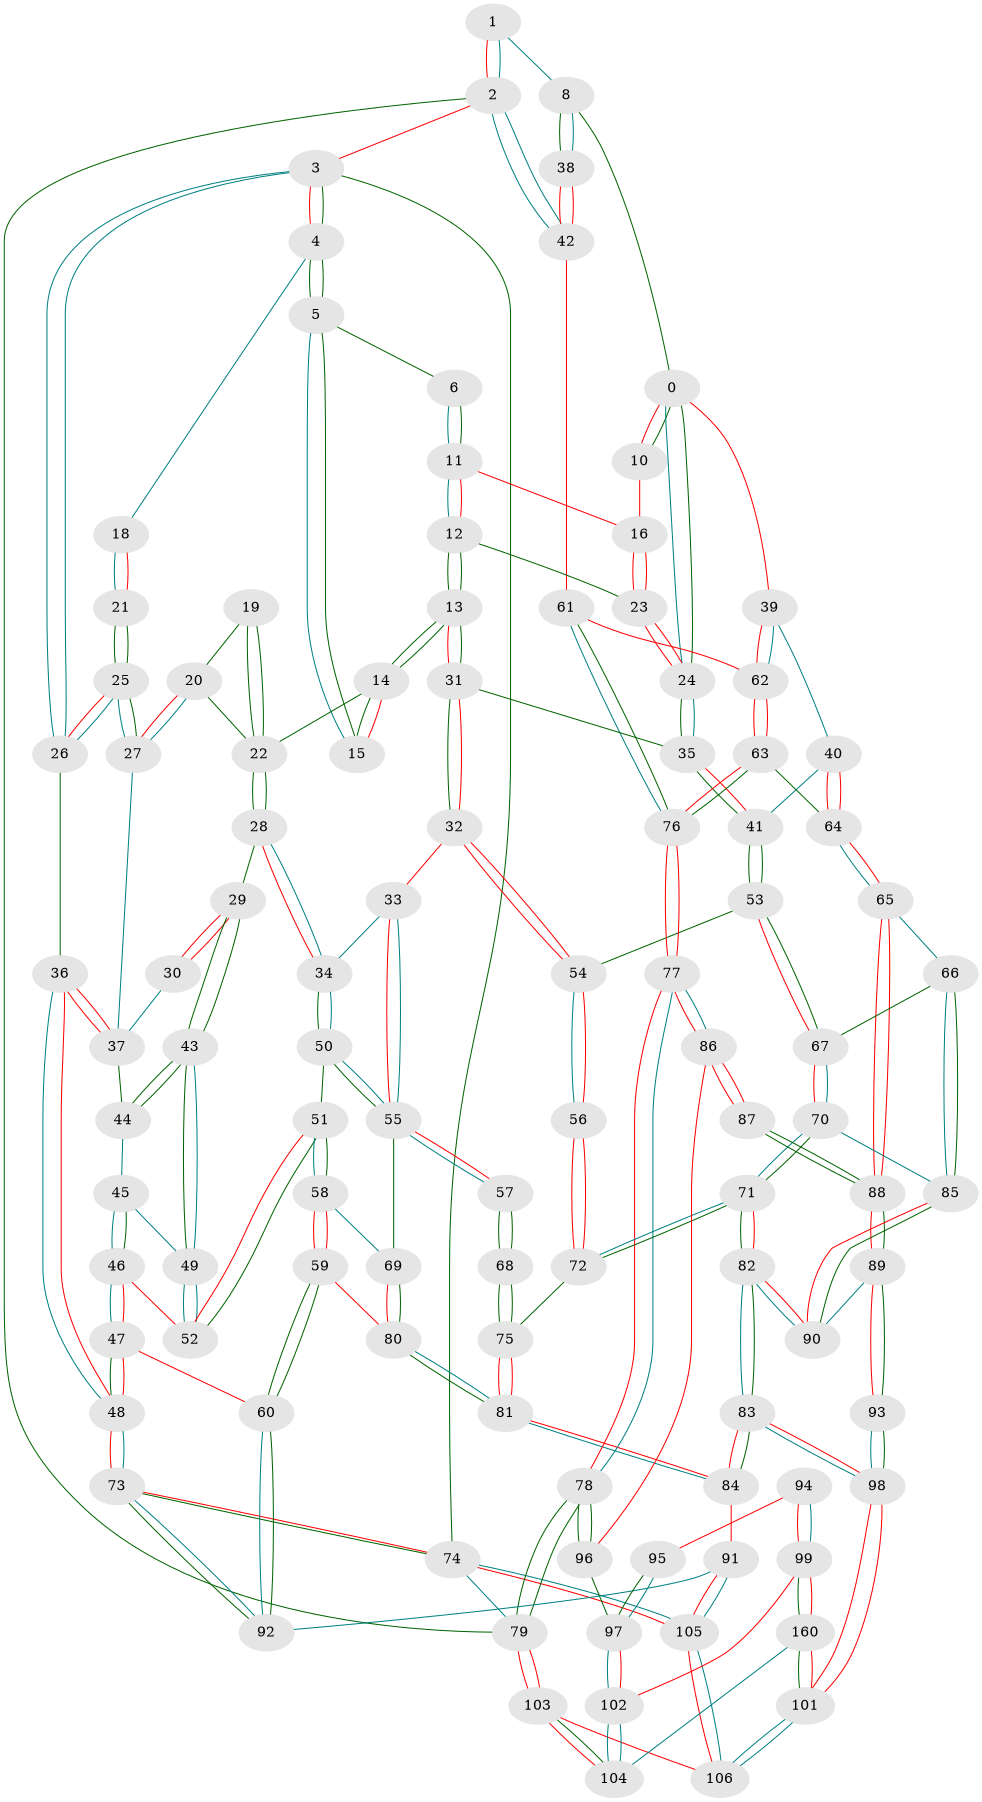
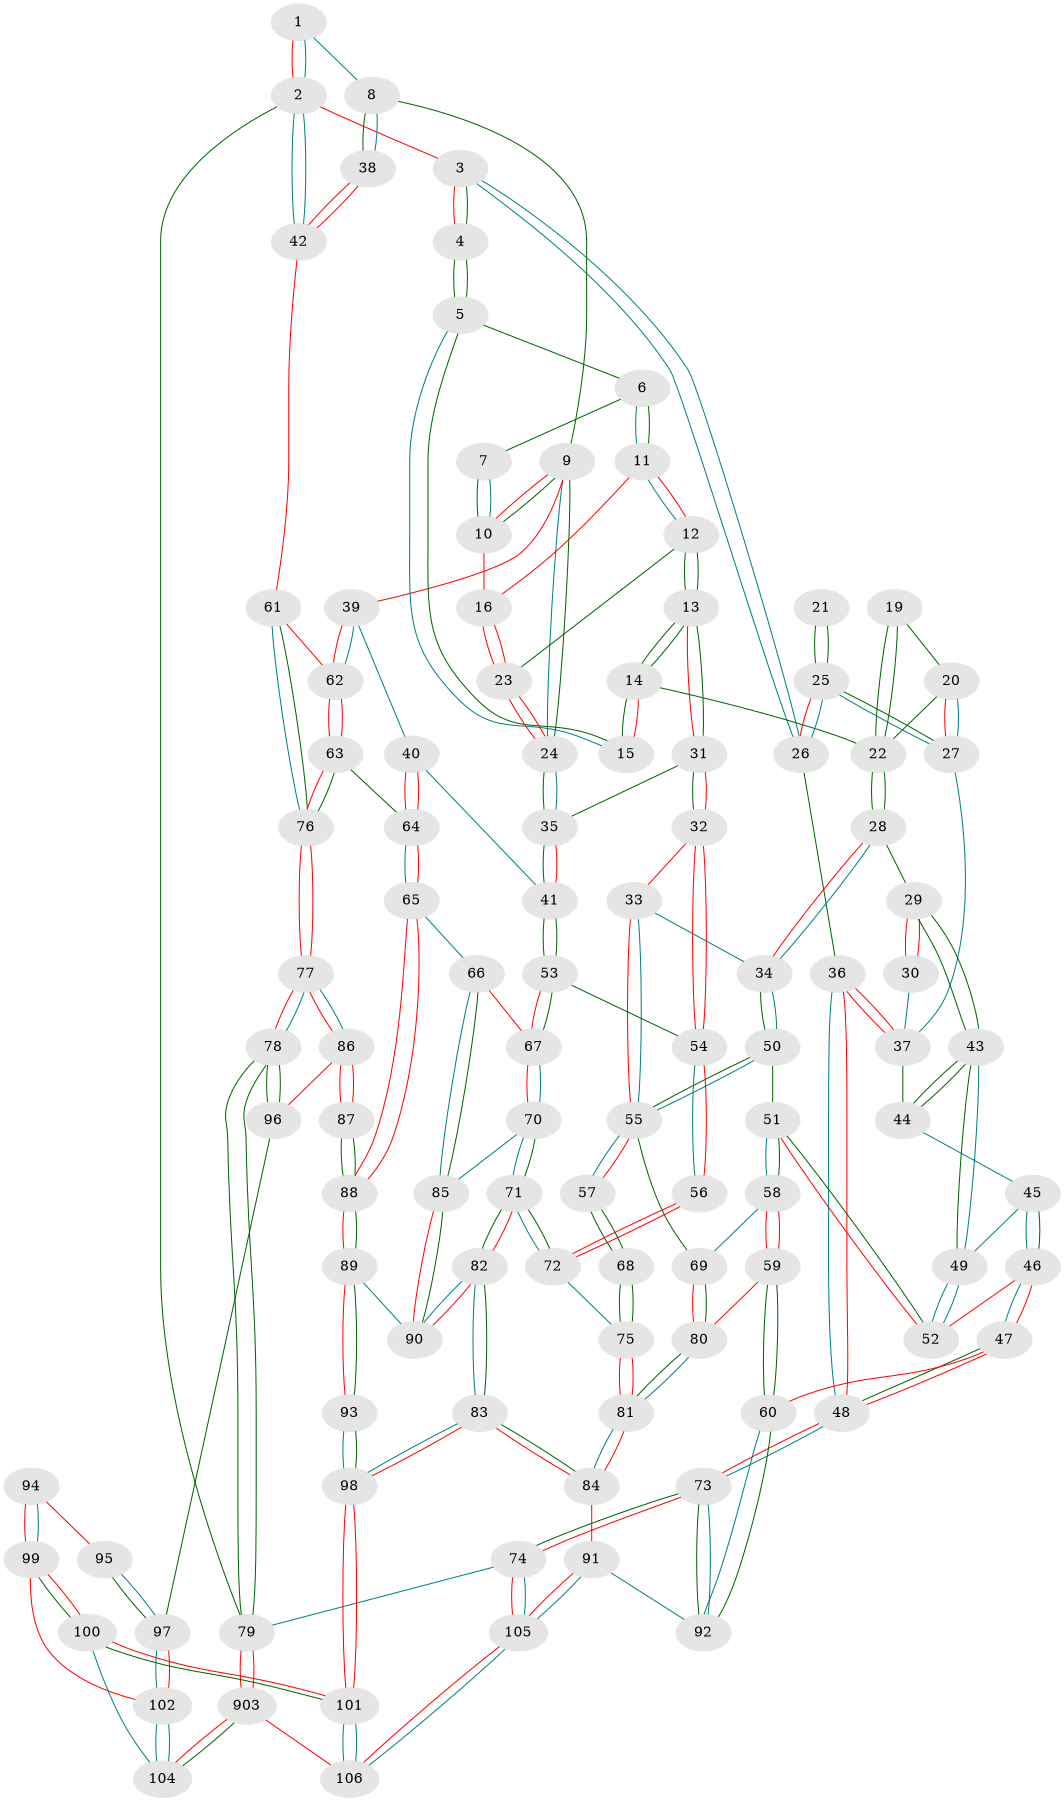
  graph {
    node [color=gray90 style=filled]
    edge [color=red]
    1
    2
    8
    3
    42
    79
-   9 [label=0]
+   9
    38
    4
    26
    74
    61
-   103
+   103 [label=903]
    5
-   18
    36
    105
    6
    15
    21
+   7
    11
    10
    16
    12
    24
    39
    35
    23
    13
    14
    31
    22
    32
    28
    19
    20
    25
    27
    37
    29
    34
    41
    48
    30
    43
    50
    44
    49
    33
    54
    55
    56
    57
    69
    51
    53
    73
    45
    40
    62
    64
    63
    65
    67
    76
    52
    46
    47
    60
    92
    58
    59
    70
    72
    68
    75
    80
    81
    77
    66
    88
    85
    89
    90
    71
    82
    83
    106
    84
    78
    86
    96
    87
    97
    104
    91
    98
    101
    93
    94
    95
    99
    102
-   100 [label=160]
+   100
    1 -- 2
    1 -- 2 [color=teal]
    1 -- 8 [color=teal]
    2 -- 3
    2 -- 42 [color=teal]
    2 -- 42 [color=teal]
    2 -- 79 [color=darkgreen]
    8 -- 9 [color=darkgreen]
    8 -- 38 [color=darkgreen]
    8 -- 38 [color=teal]
    3 -- 4
    3 -- 4 [color=darkgreen]
    3 -- 26 [color=teal]
    3 -- 26 [color=teal]
-   3 -- 74 [color=darkgreen]
    42 -- 61
    79 -- 103
    79 -- 103
    9 -- 10
    9 -- 10 [color=darkgreen]
    9 -- 24 [color=teal]
    9 -- 24 [color=darkgreen]
    9 -- 39
    38 -- 42
    38 -- 42
    4 -- 5 [color=darkgreen]
    4 -- 5 [color=darkgreen]
-   4 -- 18 [color=teal]
    26 -- 36 [color=darkgreen]
    74 -- 79 [color=teal]
    74 -- 105
    74 -- 105 [color=teal]
    61 -- 62
    61 -- 76 [color=teal]
    61 -- 76 [color=darkgreen]
    103 -- 106
    103 -- 104
    103 -- 104 [color=darkgreen]
    5 -- 6 [color=darkgreen]
    5 -- 15 [color=teal]
    5 -- 15 [color=darkgreen]
-   18 -- 21 [color=teal]
-   18 -- 21
    36 -- 37
    36 -- 37
    36 -- 48 [color=teal]
    36 -- 48
    105 -- 106
    105 -- 106 [color=teal]
+   6 -- 7 [color=darkgreen]
    6 -- 11 [color=teal]
    6 -- 11 [color=darkgreen]
    21 -- 25 [color=darkgreen]
    21 -- 25 [color=darkgreen]
+   7 -- 10 [color=darkgreen]
+   7 -- 10 [color=teal]
    11 -- 16
    11 -- 12 [color=teal]
    11 -- 12
    10 -- 16
    16 -- 23
    16 -- 23
    12 -- 23 [color=darkgreen]
    12 -- 13 [color=darkgreen]
    12 -- 13 [color=darkgreen]
    24 -- 35 [color=darkgreen]
    24 -- 35 [color=teal]
    39 -- 40 [color=teal]
    39 -- 62
    39 -- 62 [color=teal]
    35 -- 41 [color=darkgreen]
    35 -- 41
    23 -- 24
    23 -- 24
    13 -- 14 [color=darkgreen]
    13 -- 14 [color=darkgreen]
    13 -- 31
    13 -- 31 [color=darkgreen]
    14 -- 15 [color=darkgreen]
    14 -- 15
    14 -- 22 [color=darkgreen]
    31 -- 35 [color=darkgreen]
    31 -- 32 [color=darkgreen]
    31 -- 32
    22 -- 28 [color=darkgreen]
    22 -- 28 [color=darkgreen]
    32 -- 33
    32 -- 54
    32 -- 54
    28 -- 29 [color=darkgreen]
    28 -- 34
    28 -- 34 [color=teal]
    19 -- 22 [color=darkgreen]
    19 -- 22 [color=darkgreen]
    19 -- 20 [color=darkgreen]
    20 -- 22 [color=darkgreen]
    20 -- 27
    20 -- 27 [color=teal]
    25 -- 26
    25 -- 26 [color=teal]
    25 -- 27 [color=teal]
    25 -- 27 [color=darkgreen]
    27 -- 37 [color=teal]
    37 -- 44 [color=darkgreen]
    29 -- 30
    29 -- 30
    29 -- 43 [color=darkgreen]
    29 -- 43 [color=darkgreen]
    34 -- 50 [color=darkgreen]
    34 -- 50 [color=teal]
    41 -- 53 [color=darkgreen]
    41 -- 53 [color=darkgreen]
    48 -- 73
    48 -- 73 [color=teal]
    30 -- 37 [color=teal]
    43 -- 44 [color=darkgreen]
    43 -- 44 [color=darkgreen]
    43 -- 49 [color=darkgreen]
    43 -- 49 [color=teal]
    50 -- 55 [color=darkgreen]
    50 -- 55 [color=teal]
    50 -- 51 [color=darkgreen]
    44 -- 45 [color=teal]
    49 -- 52 [color=teal]
    49 -- 52 [color=teal]
    33 -- 34 [color=teal]
    33 -- 55
    33 -- 55 [color=teal]
    54 -- 56 [color=teal]
    54 -- 56
    55 -- 57 [color=teal]
    55 -- 57
    55 -- 69 [color=darkgreen]
    56 -- 72
    56 -- 72
    57 -- 68 [color=darkgreen]
    57 -- 68 [color=darkgreen]
    69 -- 80
    69 -- 80 [color=darkgreen]
    51 -- 52
    51 -- 52 [color=darkgreen]
    51 -- 58 [color=teal]
    51 -- 58 [color=darkgreen]
    53 -- 54 [color=darkgreen]
    53 -- 67
    53 -- 67 [color=darkgreen]
    73 -- 74 [color=darkgreen]
    73 -- 74
    73 -- 92 [color=darkgreen]
    73 -- 92 [color=teal]
    45 -- 49 [color=teal]
    45 -- 46 [color=teal]
    45 -- 46 [color=darkgreen]
    40 -- 41 [color=teal]
    40 -- 64
    40 -- 64
    62 -- 63
    62 -- 63
    64 -- 65 [color=teal]
    64 -- 65
    63 -- 64 [color=darkgreen]
    63 -- 76
    63 -- 76 [color=darkgreen]
    65 -- 66 [color=teal]
    65 -- 88
    65 -- 88
    67 -- 70
    67 -- 70 [color=teal]
    76 -- 77
    76 -- 77
    46 -- 52
    46 -- 47 [color=teal]
    46 -- 47
    47 -- 48 [color=darkgreen]
    47 -- 48
    47 -- 60
    60 -- 92 [color=teal]
    60 -- 92 [color=darkgreen]
    58 -- 69 [color=teal]
    58 -- 59
    58 -- 59
    59 -- 60 [color=darkgreen]
    59 -- 60 [color=darkgreen]
    59 -- 80
    70 -- 85 [color=teal]
    70 -- 71 [color=teal]
    70 -- 71 [color=darkgreen]
-   72 -- 75 [color=darkgreen]
+   72 -- 75 [color=teal]
    68 -- 75 [color=darkgreen]
    68 -- 75 [color=darkgreen]
    75 -- 81
    75 -- 81
    80 -- 81 [color=darkgreen]
    80 -- 81 [color=teal]
    81 -- 84 [color=teal]
    81 -- 84
    77 -- 78
    77 -- 78 [color=teal]
    77 -- 86
    77 -- 86 [color=teal]
-   66 -- 67 [color=darkgreen]
+   66 -- 67
    66 -- 85 [color=teal]
    66 -- 85 [color=darkgreen]
    88 -- 89
    88 -- 89 [color=darkgreen]
    85 -- 90
    85 -- 90 [color=darkgreen]
    89 -- 90 [color=teal]
    89 -- 93
    89 -- 93 [color=darkgreen]
    71 -- 72 [color=teal]
    71 -- 72 [color=darkgreen]
    71 -- 82 [color=darkgreen]
    71 -- 82
    82 -- 90 [color=teal]
    82 -- 90
    82 -- 83 [color=teal]
    82 -- 83 [color=darkgreen]
    83 -- 84
    83 -- 84 [color=darkgreen]
    83 -- 98 [color=teal]
    83 -- 98
    84 -- 91
    78 -- 79 [color=darkgreen]
    78 -- 79 [color=darkgreen]
    78 -- 96 [color=darkgreen]
    78 -- 96 [color=darkgreen]
    86 -- 96
    86 -- 87
    86 -- 87
    96 -- 97 [color=darkgreen]
    87 -- 88 [color=darkgreen]
    87 -- 88 [color=darkgreen]
    97 -- 102 [color=teal]
    97 -- 102
    91 -- 105
    91 -- 105 [color=teal]
    91 -- 92 [color=teal]
    98 -- 101
    98 -- 101
    101 -- 106 [color=teal]
    101 -- 106 [color=teal]
    93 -- 98 [color=teal]
    93 -- 98 [color=darkgreen]
    94 -- 95
    94 -- 99
    94 -- 99 [color=teal]
    95 -- 97 [color=darkgreen]
    95 -- 97 [color=teal]
    99 -- 102
    99 -- 100 [color=darkgreen]
    99 -- 100
    102 -- 104 [color=teal]
    102 -- 104 [color=teal]
    100 -- 104 [color=teal]
    100 -- 101 [color=darkgreen]
    100 -- 101
  }
